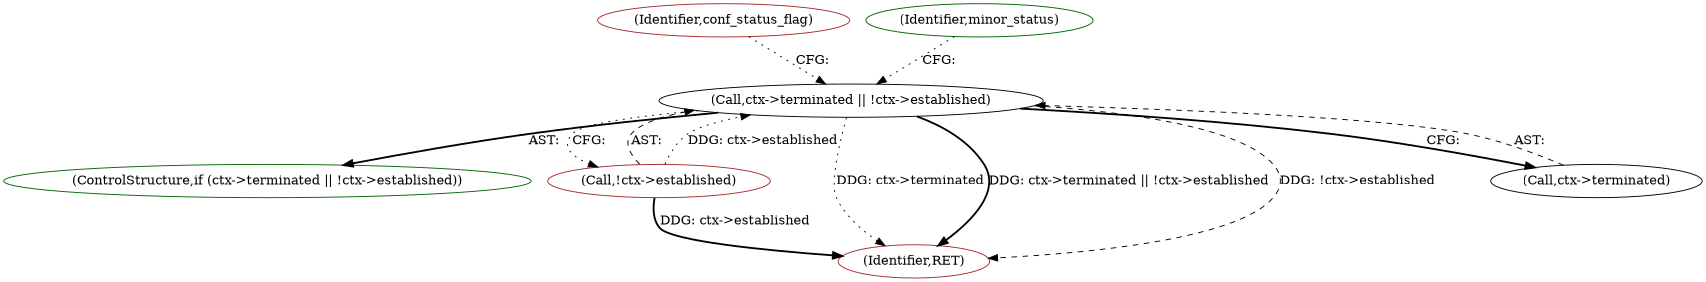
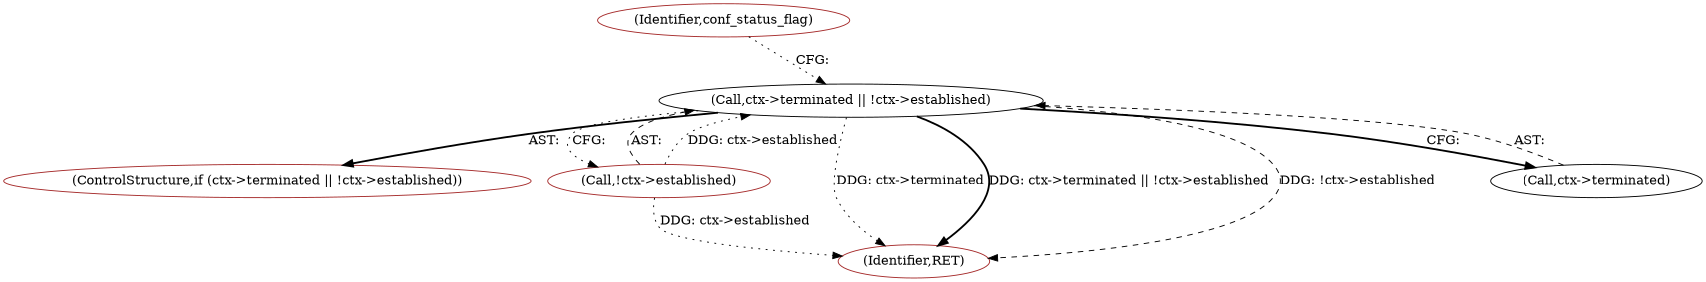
  digraph {
    node [color=brown]
    edge [style=dotted]
    n1 [color=black label="(Call,ctx->terminated || !ctx->established)"]
    n2 [label="(Call,!ctx->established)"]
-   n3 [color=darkgreen label="(ControlStructure,if (ctx->terminated || !ctx->established))"]
+   n3 [label="(ControlStructure,if (ctx->terminated || !ctx->established))"]
    n4 [label="(Identifier,RET)"]
    n5 [color=black label="(Call,ctx->terminated)"]
    n6 [label="(Identifier,conf_status_flag)"]
-   n7 [color=darkgreen label="(Identifier,minor_status)"]
    n1 -> n2 [label="CFG: "]
    n1 -> n3 [label="AST: " style=bold]
    n1 -> n4 [label="DDG: ctx->terminated"]
    n1 -> n4 [label="DDG: ctx->terminated || !ctx->established" style=bold]
    n1 -> n4 [label="DDG: !ctx->established" style=dashed]
    n1 -> n5 [label="CFG: " style=bold]
    n2 -> n1 [label="AST: " style=dashed]
    n2 -> n1 [label="DDG: ctx->established"]
-   n2 -> n4 [label="DDG: ctx->established" style=bold]
+   n2 -> n4 [label="DDG: ctx->established"]
    n5 -> n1 [label="AST: " style=dashed]
    n6 -> n1 [label="CFG: "]
-   n7 -> n1 [label="CFG: "]
  }
